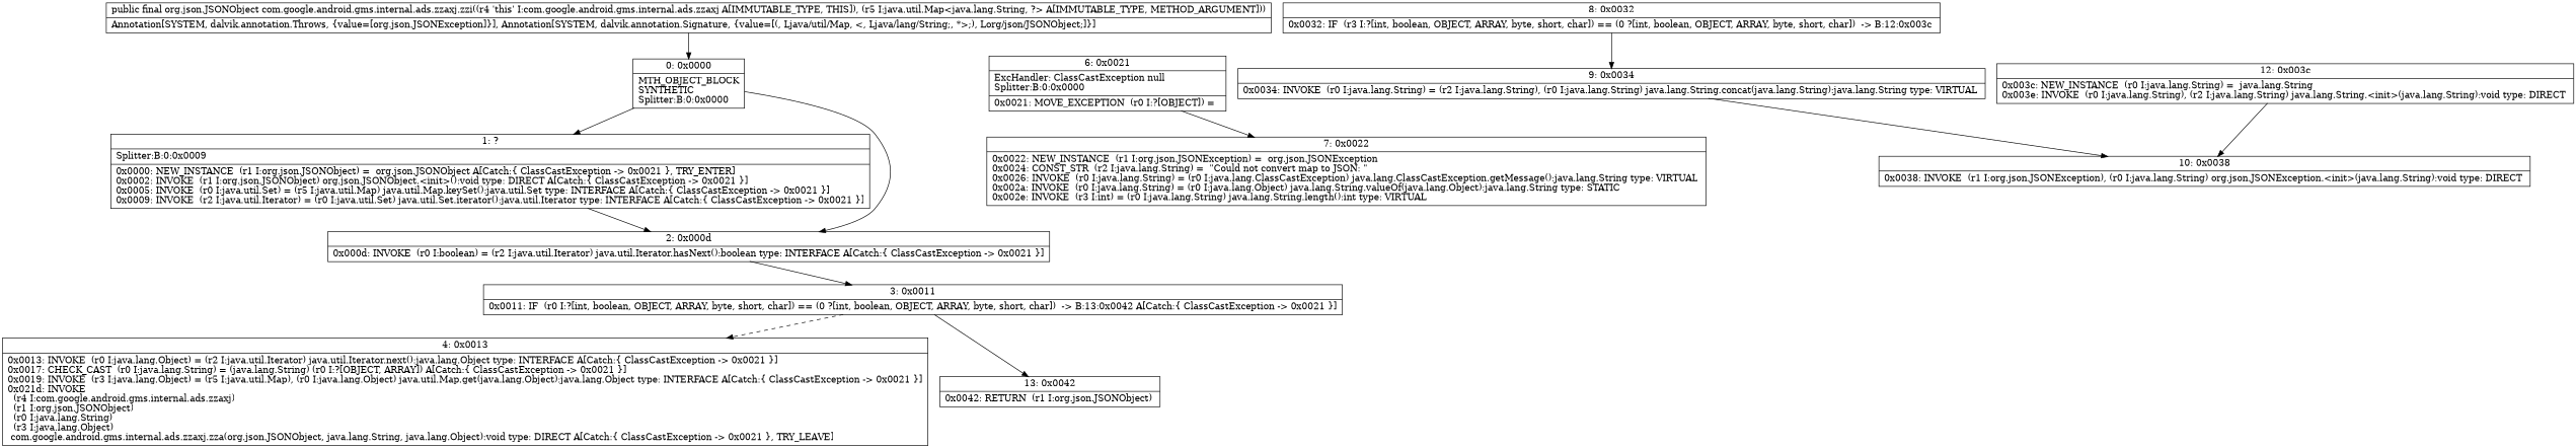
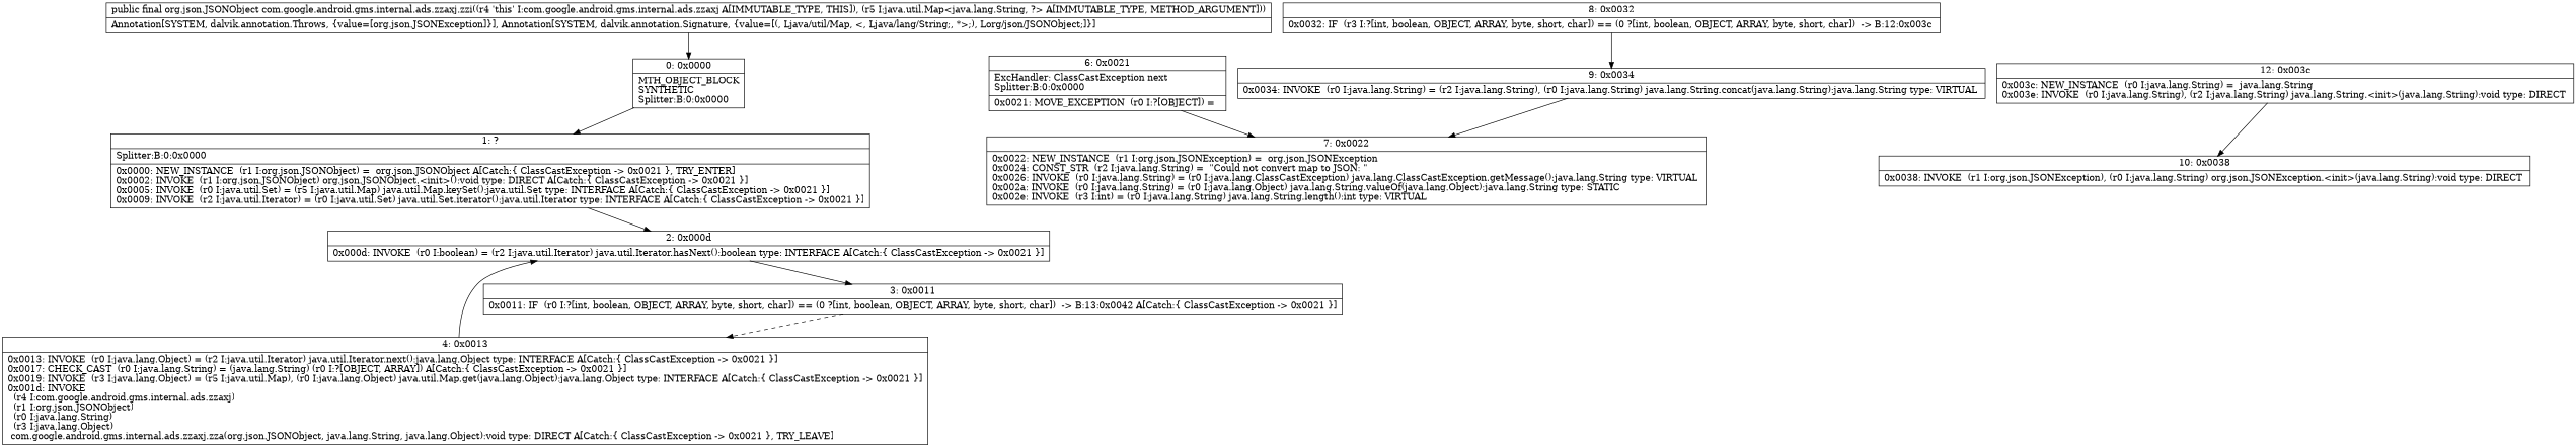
  digraph {
    node [shape=record]
    n1 [label="{0\:\ 0x0000|MTH_OBJECT_BLOCK\lSYNTHETIC\lSplitter:B:0:0x0000\l}"]
-   n2 [label="{1\:\ ?|Splitter:B:0:0x0009\l|0x0000: NEW_INSTANCE  (r1 I:org.json.JSONObject) =  org.json.JSONObject A[Catch:\{ ClassCastException \-\> 0x0021 \}, TRY_ENTER]\l0x0002: INVOKE  (r1 I:org.json.JSONObject) org.json.JSONObject.\<init\>():void type: DIRECT A[Catch:\{ ClassCastException \-\> 0x0021 \}]\l0x0005: INVOKE  (r0 I:java.util.Set) = (r5 I:java.util.Map) java.util.Map.keySet():java.util.Set type: INTERFACE A[Catch:\{ ClassCastException \-\> 0x0021 \}]\l0x0009: INVOKE  (r2 I:java.util.Iterator) = (r0 I:java.util.Set) java.util.Set.iterator():java.util.Iterator type: INTERFACE A[Catch:\{ ClassCastException \-\> 0x0021 \}]\l}"]
+   n2 [label="{1\:\ ?|Splitter:B:0:0x0000\l|0x0000: NEW_INSTANCE  (r1 I:org.json.JSONObject) =  org.json.JSONObject A[Catch:\{ ClassCastException \-\> 0x0021 \}, TRY_ENTER]\l0x0002: INVOKE  (r1 I:org.json.JSONObject) org.json.JSONObject.\<init\>():void type: DIRECT A[Catch:\{ ClassCastException \-\> 0x0021 \}]\l0x0005: INVOKE  (r0 I:java.util.Set) = (r5 I:java.util.Map) java.util.Map.keySet():java.util.Set type: INTERFACE A[Catch:\{ ClassCastException \-\> 0x0021 \}]\l0x0009: INVOKE  (r2 I:java.util.Iterator) = (r0 I:java.util.Set) java.util.Set.iterator():java.util.Iterator type: INTERFACE A[Catch:\{ ClassCastException \-\> 0x0021 \}]\l}"]
    n3 [label="{2\:\ 0x000d|0x000d: INVOKE  (r0 I:boolean) = (r2 I:java.util.Iterator) java.util.Iterator.hasNext():boolean type: INTERFACE A[Catch:\{ ClassCastException \-\> 0x0021 \}]\l}"]
-   n4 [label="{6\:\ 0x0021|ExcHandler: ClassCastException null\lSplitter:B:0:0x0000\l|0x0021: MOVE_EXCEPTION  (r0 I:?[OBJECT]) =  \l}"]
+   n4 [label="{6\:\ 0x0021|ExcHandler: ClassCastException next\lSplitter:B:0:0x0000\l|0x0021: MOVE_EXCEPTION  (r0 I:?[OBJECT]) =  \l}"]
    n5 [label="{7\:\ 0x0022|0x0022: NEW_INSTANCE  (r1 I:org.json.JSONException) =  org.json.JSONException \l0x0024: CONST_STR  (r2 I:java.lang.String) =  \"Could not convert map to JSON: \" \l0x0026: INVOKE  (r0 I:java.lang.String) = (r0 I:java.lang.ClassCastException) java.lang.ClassCastException.getMessage():java.lang.String type: VIRTUAL \l0x002a: INVOKE  (r0 I:java.lang.String) = (r0 I:java.lang.Object) java.lang.String.valueOf(java.lang.Object):java.lang.String type: STATIC \l0x002e: INVOKE  (r3 I:int) = (r0 I:java.lang.String) java.lang.String.length():int type: VIRTUAL \l}"]
    n6 [label="{3\:\ 0x0011|0x0011: IF  (r0 I:?[int, boolean, OBJECT, ARRAY, byte, short, char]) == (0 ?[int, boolean, OBJECT, ARRAY, byte, short, char])  \-\> B:13:0x0042 A[Catch:\{ ClassCastException \-\> 0x0021 \}]\l}"]
-   n7 [label="{4\:\ 0x0013|0x0013: INVOKE  (r0 I:java.lang.Object) = (r2 I:java.util.Iterator) java.util.Iterator.next():java.lang.Object type: INTERFACE A[Catch:\{ ClassCastException \-\> 0x0021 \}]\l0x0017: CHECK_CAST  (r0 I:java.lang.String) = (java.lang.String) (r0 I:?[OBJECT, ARRAY]) A[Catch:\{ ClassCastException \-\> 0x0021 \}]\l0x0019: INVOKE  (r3 I:java.lang.Object) = (r5 I:java.util.Map), (r0 I:java.lang.Object) java.util.Map.get(java.lang.Object):java.lang.Object type: INTERFACE A[Catch:\{ ClassCastException \-\> 0x0021 \}]\l0x021d: INVOKE  \l  (r4 I:com.google.android.gms.internal.ads.zzaxj)\l  (r1 I:org.json.JSONObject)\l  (r0 I:java.lang.String)\l  (r3 I:java.lang.Object)\l com.google.android.gms.internal.ads.zzaxj.zza(org.json.JSONObject, java.lang.String, java.lang.Object):void type: DIRECT A[Catch:\{ ClassCastException \-\> 0x0021 \}, TRY_LEAVE]\l}"]
-   n8 [label="{13\:\ 0x0042|0x0042: RETURN  (r1 I:org.json.JSONObject) \l}"]
+   n7 [label="{4\:\ 0x0013|0x0013: INVOKE  (r0 I:java.lang.Object) = (r2 I:java.util.Iterator) java.util.Iterator.next():java.lang.Object type: INTERFACE A[Catch:\{ ClassCastException \-\> 0x0021 \}]\l0x0017: CHECK_CAST  (r0 I:java.lang.String) = (java.lang.String) (r0 I:?[OBJECT, ARRAY]) A[Catch:\{ ClassCastException \-\> 0x0021 \}]\l0x0019: INVOKE  (r3 I:java.lang.Object) = (r5 I:java.util.Map), (r0 I:java.lang.Object) java.util.Map.get(java.lang.Object):java.lang.Object type: INTERFACE A[Catch:\{ ClassCastException \-\> 0x0021 \}]\l0x001d: INVOKE  \l  (r4 I:com.google.android.gms.internal.ads.zzaxj)\l  (r1 I:org.json.JSONObject)\l  (r0 I:java.lang.String)\l  (r3 I:java.lang.Object)\l com.google.android.gms.internal.ads.zzaxj.zza(org.json.JSONObject, java.lang.String, java.lang.Object):void type: DIRECT A[Catch:\{ ClassCastException \-\> 0x0021 \}, TRY_LEAVE]\l}"]
    n9 [label="{8\:\ 0x0032|0x0032: IF  (r3 I:?[int, boolean, OBJECT, ARRAY, byte, short, char]) == (0 ?[int, boolean, OBJECT, ARRAY, byte, short, char])  \-\> B:12:0x003c \l}"]
    n10 [label="{9\:\ 0x0034|0x0034: INVOKE  (r0 I:java.lang.String) = (r2 I:java.lang.String), (r0 I:java.lang.String) java.lang.String.concat(java.lang.String):java.lang.String type: VIRTUAL \l}"]
    n11 [label="{10\:\ 0x0038|0x0038: INVOKE  (r1 I:org.json.JSONException), (r0 I:java.lang.String) org.json.JSONException.\<init\>(java.lang.String):void type: DIRECT \l}"]
    n12 [label="{12\:\ 0x003c|0x003c: NEW_INSTANCE  (r0 I:java.lang.String) =  java.lang.String \l0x003e: INVOKE  (r0 I:java.lang.String), (r2 I:java.lang.String) java.lang.String.\<init\>(java.lang.String):void type: DIRECT \l}"]
    n13 [label="{public final org.json.JSONObject com.google.android.gms.internal.ads.zzaxj.zzi((r4 'this' I:com.google.android.gms.internal.ads.zzaxj A[IMMUTABLE_TYPE, THIS]), (r5 I:java.util.Map\<java.lang.String, ?\> A[IMMUTABLE_TYPE, METHOD_ARGUMENT]))  | Annotation[SYSTEM, dalvik.annotation.Throws, \{value=[org.json.JSONException]\}], Annotation[SYSTEM, dalvik.annotation.Signature, \{value=[(, Ljava\/util\/Map, \<, Ljava\/lang\/String;, *\>;), Lorg\/json\/JSONObject;]\}]\l}"]
    n1 -> n2
    n2 -> n3
    n3 -> n6
    n4 -> n5
    n6 -> n7 [style=dashed]
-   n6 -> n8
-   n1 -> n3
+   n7 -> n3
    n9 -> n10 [style=solid]
-   n10 -> n11
+   n10 -> n5
    n12 -> n11
    n13 -> n1
  }
